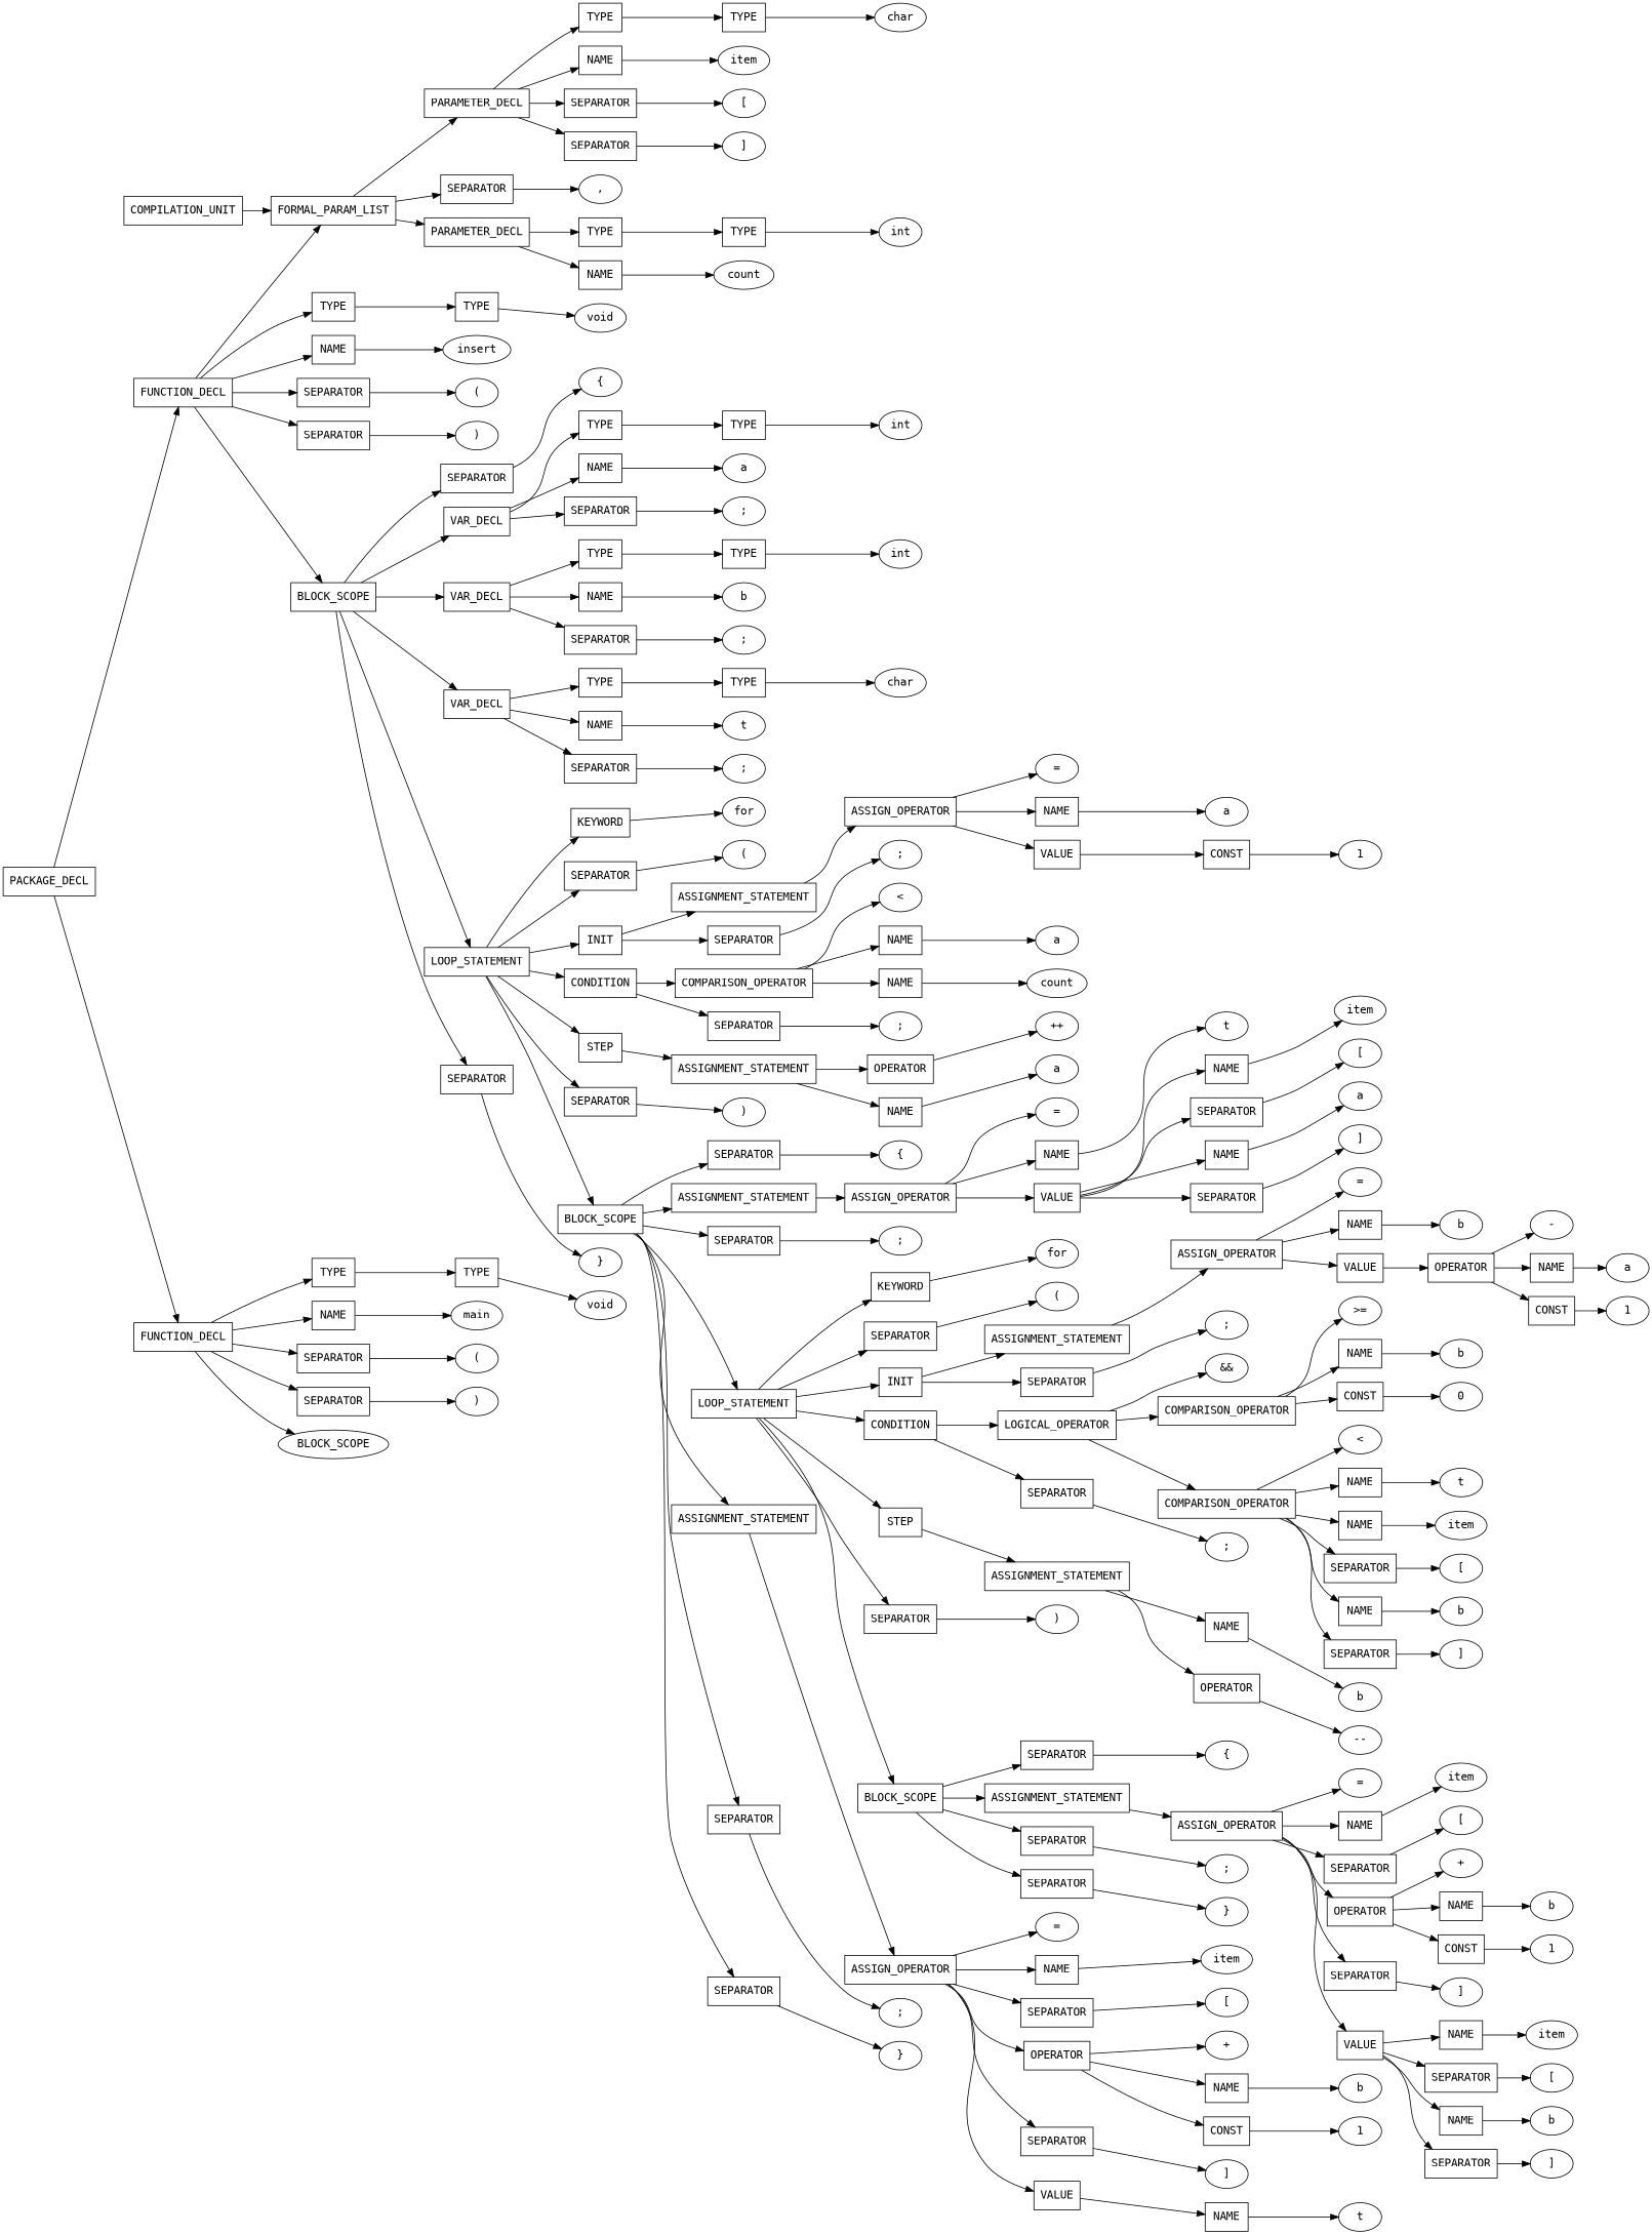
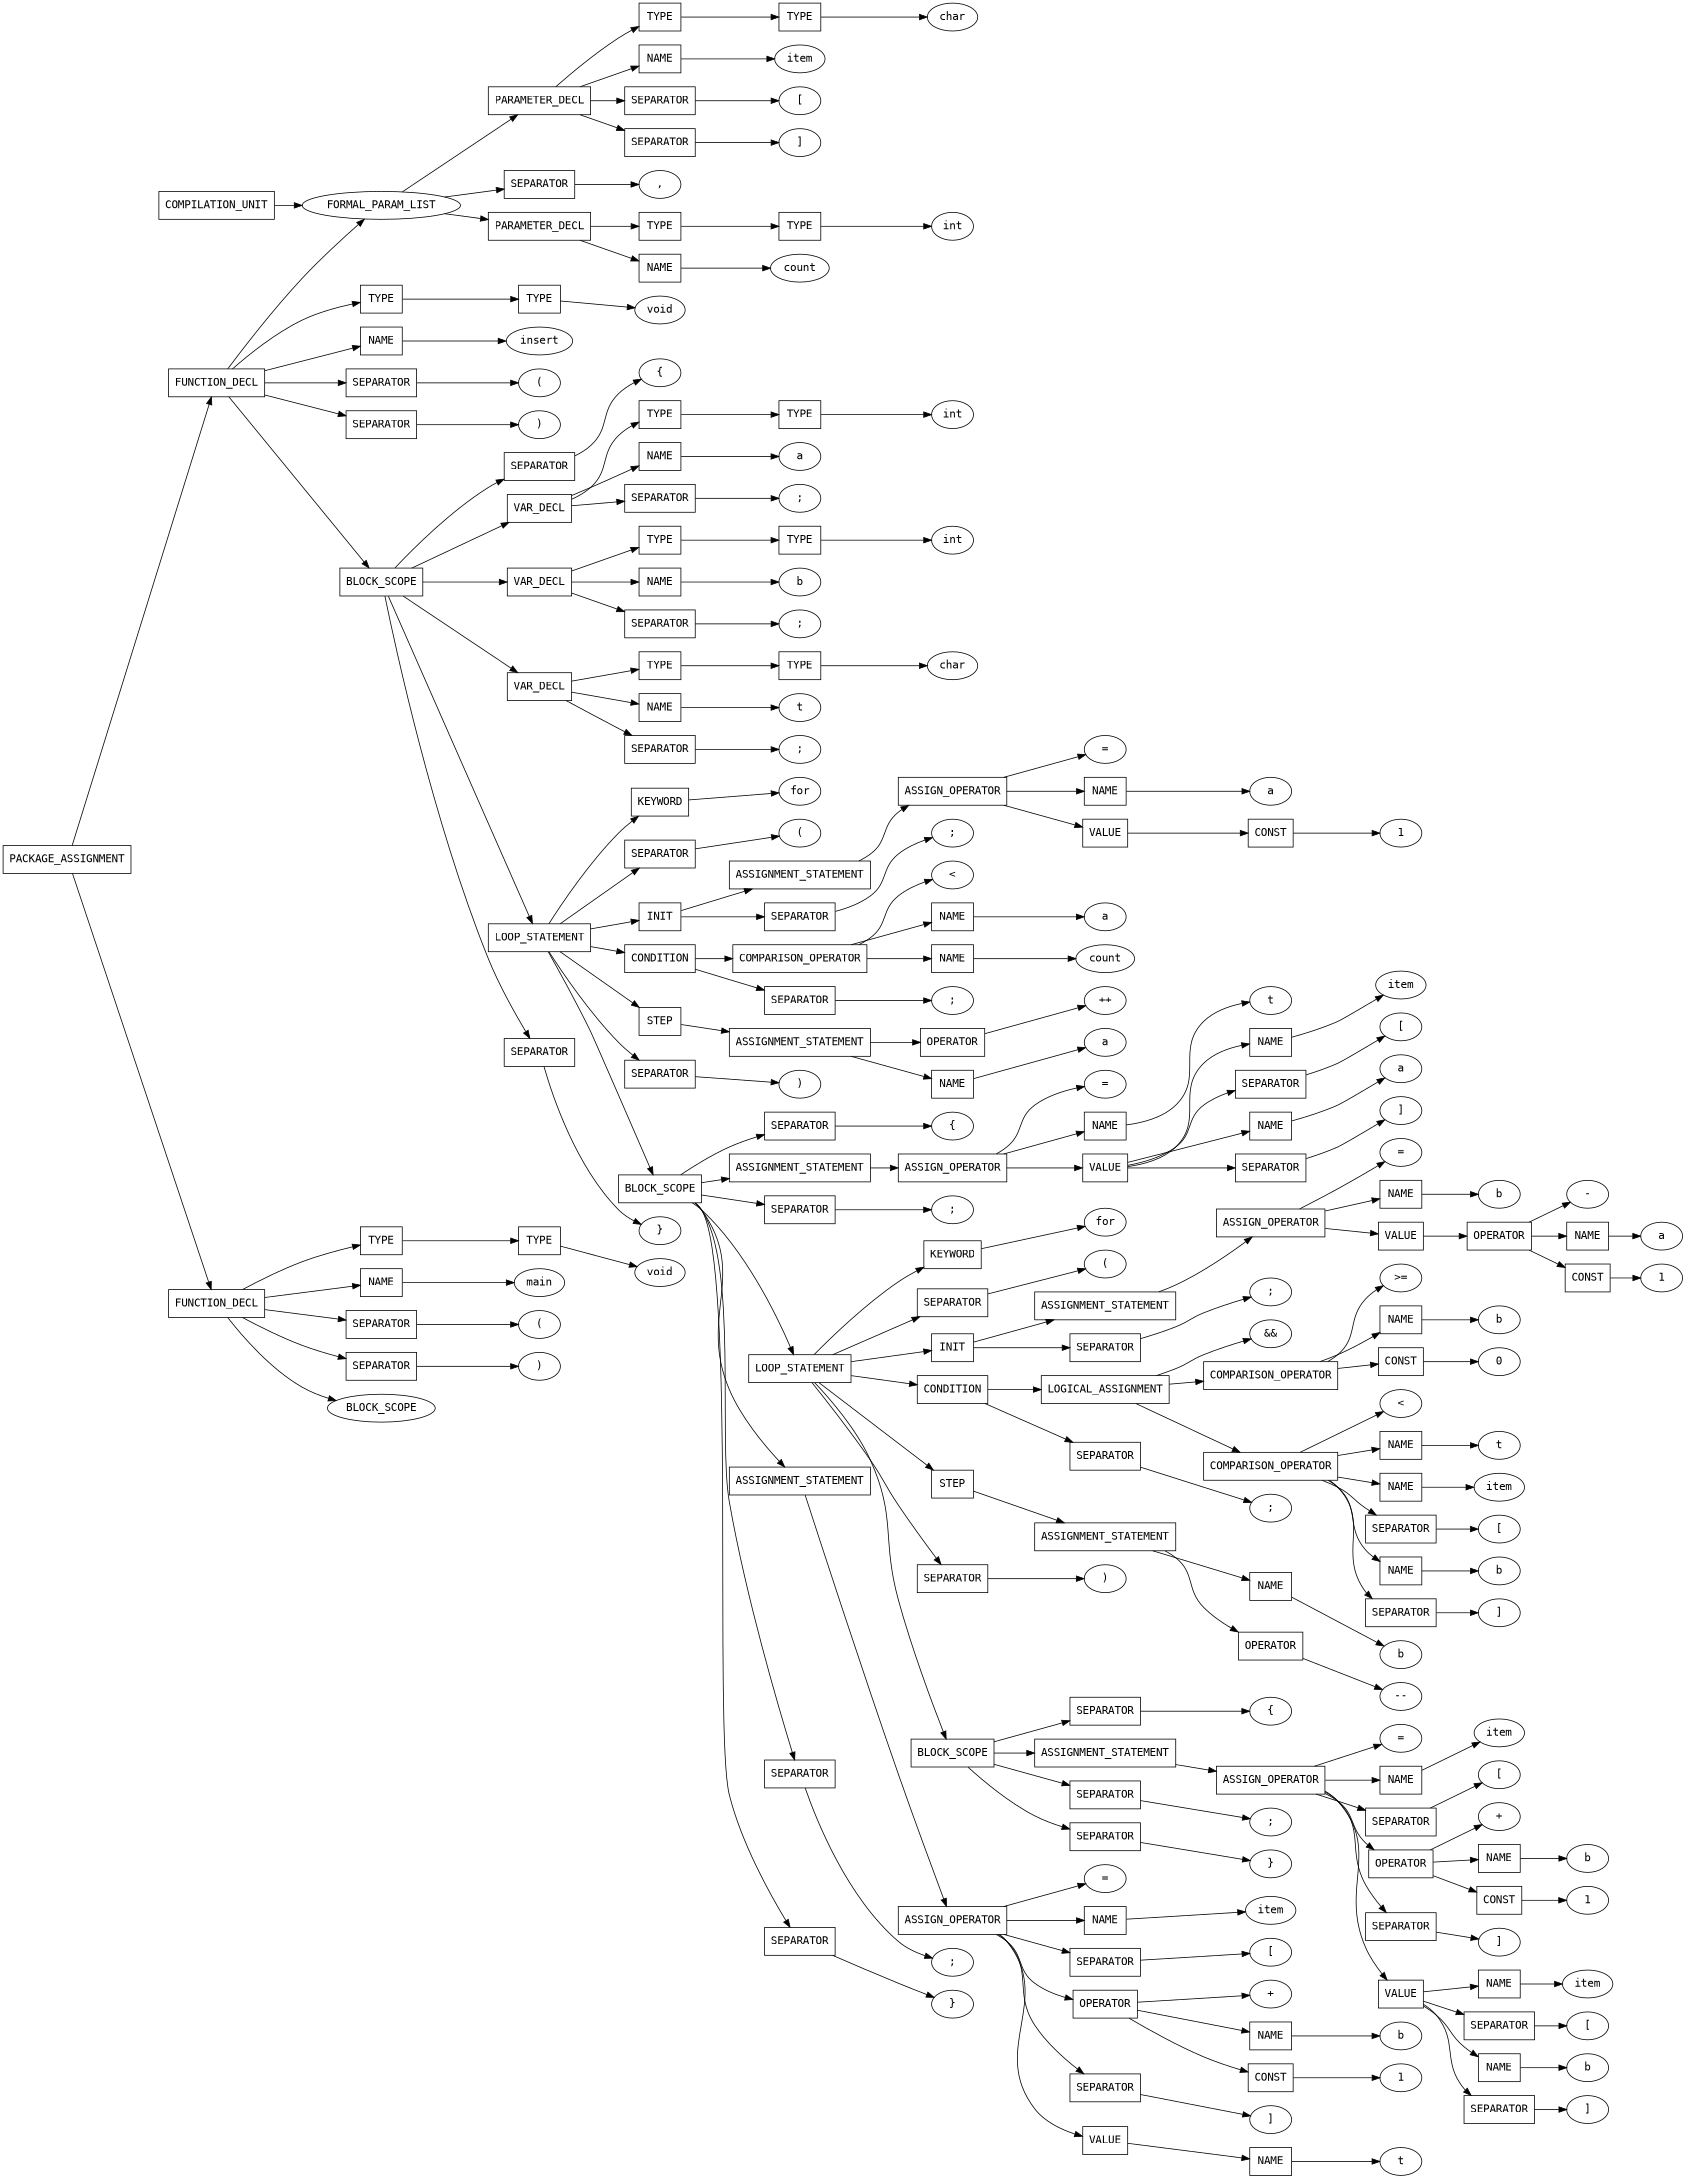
  digraph {
    fontname="DejaVu Sans Mono"
    rankdir=LR
    splines=TRUE
    node [fontname="DejaVu Sans Mono" shape=rectangle]
    edge [fontname="DejaVu Sans Mono"]
    n1 [label=COMPILATION_UNIT]
-   n2 [label=FORMAL_PARAM_LIST]
-   n3 [label=PACKAGE_DECL]
+   n2 [label=FORMAL_PARAM_LIST shape=ellipse]
+   n3 [label=PACKAGE_ASSIGNMENT]
    n4 [label=FUNCTION_DECL]
    n5 [label=FUNCTION_DECL]
    n6 [label=TYPE]
    n7 [label=NAME]
    n8 [label=SEPARATOR]
    n9 [label=SEPARATOR]
    n10 [label=BLOCK_SCOPE]
    n11 [label=TYPE]
    n12 [label=NAME]
    n13 [label=SEPARATOR]
    n14 [label=SEPARATOR]
    n15 [label=BLOCK_SCOPE shape=ellipse]
    n16 [label=TYPE]
    n17 [label=insert shape=ellipse]
    n18 [label="(" shape=ellipse]
    n19 [label=PARAMETER_DECL]
    n20 [label=SEPARATOR]
    n21 [label=PARAMETER_DECL]
    n22 [label=")" shape=ellipse]
    n23 [label=SEPARATOR]
    n24 [label=VAR_DECL]
    n25 [label=VAR_DECL]
    n26 [label=VAR_DECL]
    n27 [label=LOOP_STATEMENT]
    n28 [label=SEPARATOR]
    n29 [label=void shape=ellipse]
    n30 [label=TYPE]
    n31 [label=NAME]
    n32 [label=SEPARATOR]
    n33 [label=SEPARATOR]
    n34 [label="," shape=ellipse]
    n35 [label=TYPE]
    n36 [label=NAME]
    n37 [label=TYPE]
    n38 [label=item shape=ellipse]
    n39 [label="[" shape=ellipse]
    n40 [label="]" shape=ellipse]
    n41 [label=char shape=ellipse]
    n42 [label=TYPE]
    n43 [label=count shape=ellipse]
    n44 [label=int shape=ellipse]
    n45 [label="{" shape=ellipse]
    n46 [label=TYPE]
    n47 [label=NAME]
    n48 [label=SEPARATOR]
    n49 [label=TYPE]
    n50 [label=NAME]
    n51 [label=SEPARATOR]
    n52 [label=TYPE]
    n53 [label=NAME]
    n54 [label=SEPARATOR]
    n55 [label=KEYWORD]
    n56 [label=SEPARATOR]
    n57 [label=INIT]
    n58 [label=CONDITION]
    n59 [label=STEP]
    n60 [label=SEPARATOR]
    n61 [label=BLOCK_SCOPE]
    n62 [label="}" shape=ellipse]
    n63 [label=TYPE]
    n64 [label=a shape=ellipse]
    n65 [label=";" shape=ellipse]
    n66 [label=int shape=ellipse]
    n67 [label=TYPE]
    n68 [label=b shape=ellipse]
    n69 [label=";" shape=ellipse]
    n70 [label=int shape=ellipse]
    n71 [label=TYPE]
    n72 [label=t shape=ellipse]
    n73 [label=";" shape=ellipse]
    n74 [label=char shape=ellipse]
    n75 [label=for shape=ellipse]
    n76 [label="(" shape=ellipse]
    n77 [label=ASSIGNMENT_STATEMENT]
    n78 [label=SEPARATOR]
    n79 [label=COMPARISON_OPERATOR]
    n80 [label=SEPARATOR]
    n81 [label=ASSIGNMENT_STATEMENT]
    n82 [label=")" shape=ellipse]
    n83 [label=SEPARATOR]
    n84 [label=ASSIGNMENT_STATEMENT]
    n85 [label=SEPARATOR]
    n86 [label=LOOP_STATEMENT]
    n87 [label=ASSIGNMENT_STATEMENT]
    n88 [label=SEPARATOR]
    n89 [label=SEPARATOR]
    n90 [label=ASSIGN_OPERATOR]
    n91 [label=";" shape=ellipse]
    n92 [label="=" shape=ellipse]
    n93 [label=NAME]
    n94 [label=VALUE]
    n95 [label=a shape=ellipse]
    n96 [label=CONST]
    n97 [label=1 shape=ellipse]
    n98 [label="<" shape=ellipse]
    n99 [label=NAME]
    n100 [label=NAME]
    n101 [label=";" shape=ellipse]
    n102 [label=a shape=ellipse]
    n103 [label=count shape=ellipse]
    n104 [label=OPERATOR]
    n105 [label=NAME]
    n106 [label="++" shape=ellipse]
    n107 [label=a shape=ellipse]
    n108 [label="{" shape=ellipse]
    n109 [label=ASSIGN_OPERATOR]
    n110 [label=";" shape=ellipse]
    n111 [label=KEYWORD]
    n112 [label=SEPARATOR]
    n113 [label=INIT]
    n114 [label=CONDITION]
    n115 [label=STEP]
    n116 [label=SEPARATOR]
    n117 [label=BLOCK_SCOPE]
    n118 [label=ASSIGN_OPERATOR]
    n119 [label=";" shape=ellipse]
    n120 [label="}" shape=ellipse]
    n121 [label="=" shape=ellipse]
    n122 [label=NAME]
    n123 [label=VALUE]
    n124 [label=t shape=ellipse]
    n125 [label=NAME]
    n126 [label=SEPARATOR]
    n127 [label=NAME]
    n128 [label=SEPARATOR]
    n129 [label=item shape=ellipse]
    n130 [label="[" shape=ellipse]
    n131 [label=a shape=ellipse]
    n132 [label="]" shape=ellipse]
    n133 [label=for shape=ellipse]
    n134 [label="(" shape=ellipse]
    n135 [label=ASSIGNMENT_STATEMENT]
    n136 [label=SEPARATOR]
-   n137 [label=LOGICAL_OPERATOR]
+   n137 [label=LOGICAL_ASSIGNMENT]
    n138 [label=SEPARATOR]
    n139 [label=ASSIGNMENT_STATEMENT]
    n140 [label=")" shape=ellipse]
    n141 [label=SEPARATOR]
    n142 [label=ASSIGNMENT_STATEMENT]
    n143 [label=SEPARATOR]
    n144 [label=SEPARATOR]
    n145 [label=ASSIGN_OPERATOR]
    n146 [label=";" shape=ellipse]
    n147 [label="=" shape=ellipse]
    n148 [label=NAME]
    n149 [label=VALUE]
    n150 [label=b shape=ellipse]
    n151 [label=OPERATOR]
    n152 [label="-" shape=ellipse]
    n153 [label=NAME]
    n154 [label=CONST]
    n155 [label=a shape=ellipse]
    n156 [label=1 shape=ellipse]
    n157 [label="&&" shape=ellipse]
    n158 [label=COMPARISON_OPERATOR]
    n159 [label=COMPARISON_OPERATOR]
    n160 [label=";" shape=ellipse]
    n161 [label=">=" shape=ellipse]
    n162 [label=NAME]
    n163 [label=CONST]
    n164 [label="<" shape=ellipse]
    n165 [label=NAME]
    n166 [label=NAME]
    n167 [label=SEPARATOR]
    n168 [label=NAME]
    n169 [label=SEPARATOR]
    n170 [label=b shape=ellipse]
    n171 [label=0 shape=ellipse]
    n172 [label=t shape=ellipse]
    n173 [label=item shape=ellipse]
    n174 [label="[" shape=ellipse]
    n175 [label=b shape=ellipse]
    n176 [label="]" shape=ellipse]
    n177 [label=NAME]
    n178 [label=OPERATOR]
    n179 [label=b shape=ellipse]
    n180 [label="--" shape=ellipse]
    n181 [label="{" shape=ellipse]
    n182 [label=ASSIGN_OPERATOR]
    n183 [label=";" shape=ellipse]
    n184 [label="}" shape=ellipse]
    n185 [label="=" shape=ellipse]
    n186 [label=NAME]
    n187 [label=SEPARATOR]
    n188 [label=OPERATOR]
    n189 [label=SEPARATOR]
    n190 [label=VALUE]
    n191 [label=item shape=ellipse]
    n192 [label="[" shape=ellipse]
    n193 [label="+" shape=ellipse]
    n194 [label=NAME]
    n195 [label=CONST]
    n196 [label="]" shape=ellipse]
    n197 [label=NAME]
    n198 [label=SEPARATOR]
    n199 [label=NAME]
    n200 [label=SEPARATOR]
    n201 [label=b shape=ellipse]
    n202 [label=1 shape=ellipse]
    n203 [label=item shape=ellipse]
    n204 [label="[" shape=ellipse]
    n205 [label=b shape=ellipse]
    n206 [label="]" shape=ellipse]
    n207 [label="=" shape=ellipse]
    n208 [label=NAME]
    n209 [label=SEPARATOR]
    n210 [label=OPERATOR]
    n211 [label=SEPARATOR]
    n212 [label=VALUE]
    n213 [label=item shape=ellipse]
    n214 [label="[" shape=ellipse]
    n215 [label="+" shape=ellipse]
    n216 [label=NAME]
    n217 [label=CONST]
    n218 [label="]" shape=ellipse]
    n219 [label=NAME]
    n220 [label=b shape=ellipse]
    n221 [label=1 shape=ellipse]
    n222 [label=t shape=ellipse]
    n223 [label=TYPE]
    n224 [label=main shape=ellipse]
    n225 [label="(" shape=ellipse]
    n226 [label=")" shape=ellipse]
    n227 [label=void shape=ellipse]
    n1 -> n2
    n2 -> n19
    n2 -> n20
    n2 -> n21
    n3 -> n4
    n3 -> n5
    n4 -> n2
    n4 -> n6
    n4 -> n7
    n4 -> n8
    n4 -> n9
    n4 -> n10
    n5 -> n11
    n5 -> n12
    n5 -> n13
    n5 -> n14
    n5 -> n15
    n6 -> n16
    n7 -> n17
    n8 -> n18
    n9 -> n22
    n10 -> n23
    n10 -> n24
    n10 -> n25
    n10 -> n26
    n10 -> n27
    n10 -> n28
    n11 -> n223
    n12 -> n224
    n13 -> n225
    n14 -> n226
    n16 -> n29
    n19 -> n30
    n19 -> n31
    n19 -> n32
    n19 -> n33
    n20 -> n34
    n21 -> n35
    n21 -> n36
    n23 -> n45
    n24 -> n46
    n24 -> n47
    n24 -> n48
    n25 -> n49
    n25 -> n50
    n25 -> n51
    n26 -> n52
    n26 -> n53
    n26 -> n54
    n27 -> n55
    n27 -> n56
    n27 -> n57
    n27 -> n58
    n27 -> n59
    n27 -> n60
    n27 -> n61
    n28 -> n62
    n30 -> n37
    n31 -> n38
    n32 -> n39
    n33 -> n40
    n35 -> n42
    n36 -> n43
    n37 -> n41
    n42 -> n44
    n46 -> n63
    n47 -> n64
    n48 -> n65
    n49 -> n67
    n50 -> n68
    n51 -> n69
    n52 -> n71
    n53 -> n72
    n54 -> n73
    n55 -> n75
    n56 -> n76
    n57 -> n77
    n57 -> n78
    n58 -> n79
    n58 -> n80
    n59 -> n81
    n60 -> n82
    n61 -> n83
    n61 -> n84
    n61 -> n85
    n61 -> n86
    n61 -> n87
    n61 -> n88
    n61 -> n89
    n63 -> n66
    n67 -> n70
    n71 -> n74
    n77 -> n90
    n78 -> n91
    n79 -> n98
    n79 -> n99
    n79 -> n100
    n80 -> n101
    n81 -> n104
    n81 -> n105
    n83 -> n108
    n84 -> n109
    n85 -> n110
    n86 -> n111
    n86 -> n112
    n86 -> n113
    n86 -> n114
    n86 -> n115
    n86 -> n116
    n86 -> n117
    n87 -> n118
    n88 -> n119
    n89 -> n120
    n90 -> n92
    n90 -> n93
    n90 -> n94
    n93 -> n95
    n94 -> n96
    n96 -> n97
    n99 -> n102
    n100 -> n103
    n104 -> n106
    n105 -> n107
    n109 -> n121
    n109 -> n122
    n109 -> n123
    n111 -> n133
    n112 -> n134
    n113 -> n135
    n113 -> n136
    n114 -> n137
    n114 -> n138
    n115 -> n139
    n116 -> n140
    n117 -> n141
    n117 -> n142
    n117 -> n143
    n117 -> n144
    n118 -> n207
    n118 -> n208
    n118 -> n209
    n118 -> n210
    n118 -> n211
    n118 -> n212
    n122 -> n124
    n123 -> n125
    n123 -> n126
    n123 -> n127
    n123 -> n128
    n125 -> n129
    n126 -> n130
    n127 -> n131
    n128 -> n132
    n135 -> n145
    n136 -> n146
    n137 -> n157
    n137 -> n158
    n137 -> n159
    n138 -> n160
    n139 -> n177
    n139 -> n178
    n141 -> n181
    n142 -> n182
    n143 -> n183
    n144 -> n184
    n145 -> n147
    n145 -> n148
    n145 -> n149
    n148 -> n150
    n149 -> n151
    n151 -> n152
    n151 -> n153
    n151 -> n154
    n153 -> n155
    n154 -> n156
    n158 -> n161
    n158 -> n162
    n158 -> n163
    n159 -> n164
    n159 -> n165
    n159 -> n166
    n159 -> n167
    n159 -> n168
    n159 -> n169
    n162 -> n170
    n163 -> n171
    n165 -> n172
    n166 -> n173
    n167 -> n174
    n168 -> n175
    n169 -> n176
    n177 -> n179
    n178 -> n180
    n182 -> n185
    n182 -> n186
    n182 -> n187
    n182 -> n188
    n182 -> n189
    n182 -> n190
    n186 -> n191
    n187 -> n192
    n188 -> n193
    n188 -> n194
    n188 -> n195
    n189 -> n196
    n190 -> n197
    n190 -> n198
    n190 -> n199
    n190 -> n200
    n194 -> n201
    n195 -> n202
    n197 -> n203
    n198 -> n204
    n199 -> n205
    n200 -> n206
    n208 -> n213
    n209 -> n214
    n210 -> n215
    n210 -> n216
    n210 -> n217
    n211 -> n218
    n212 -> n219
    n216 -> n220
    n217 -> n221
    n219 -> n222
    n223 -> n227
  }
